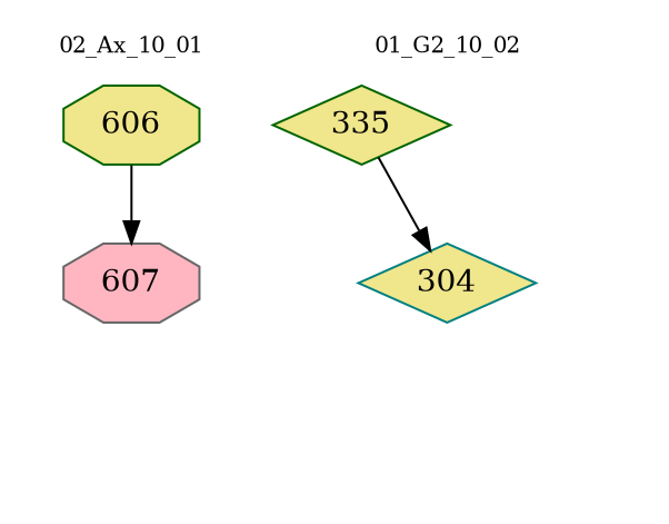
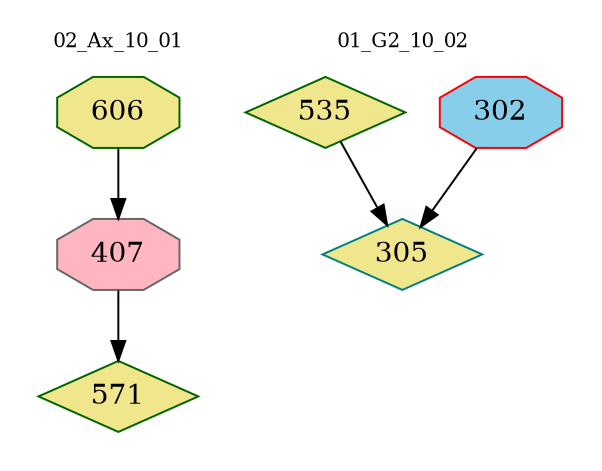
  digraph {
    node [color=darkgreen fillcolor=khaki shape=octagon style=filled]
    edge [color=black]
    n1 [label=606]
-   n2 [color=gray40 fillcolor=lightpink label=607]
-   n5 [color=teal label=304 shape=diamond]
-   n6 [label=335 shape=diamond]
+   n2 [color=gray40 fillcolor=lightpink label=407]
+   n3 [label=571 shape=diamond]
+   n4 [color=red fillcolor=skyblue label=302]
+   n5 [color=teal label=305 shape=diamond]
+   n6 [label=535 shape=diamond]
    subgraph cluster_1 {
      color=white
      fontsize=10
      label="02_Ax_10_01"
      n1
      n2
+     n3
    }
    subgraph cluster_2 {
      color=white
      fontsize=10
      label="01_G2_10_02"
+     n4
      n5
      n6
    }
    n1 -> n2
+   n2 -> n3
+   n4 -> n5
    n6 -> n5
  }
